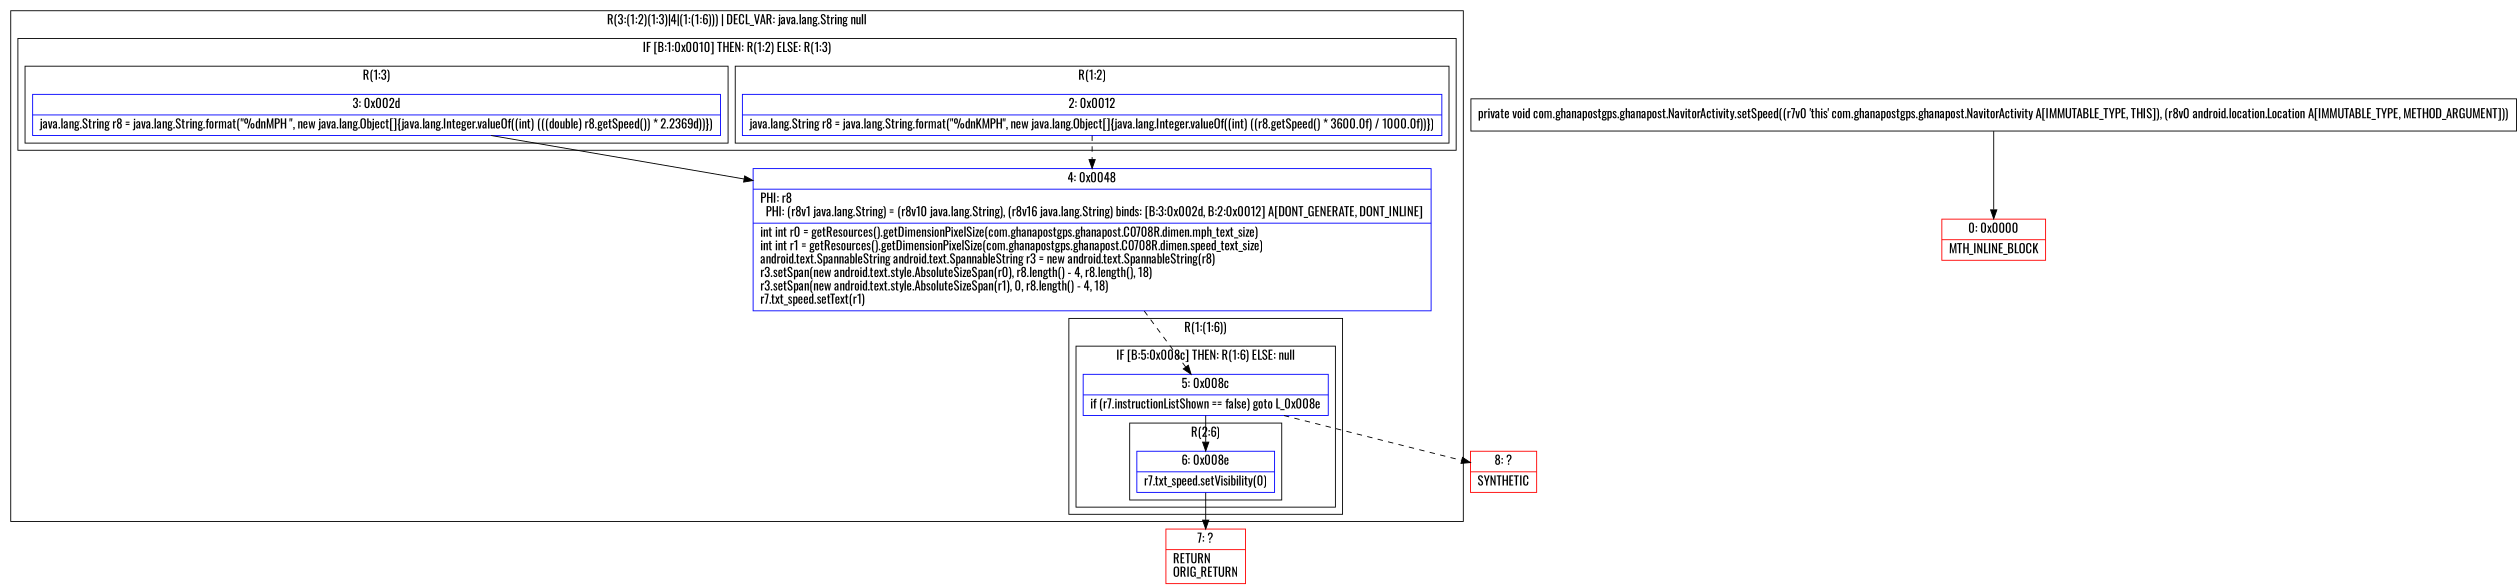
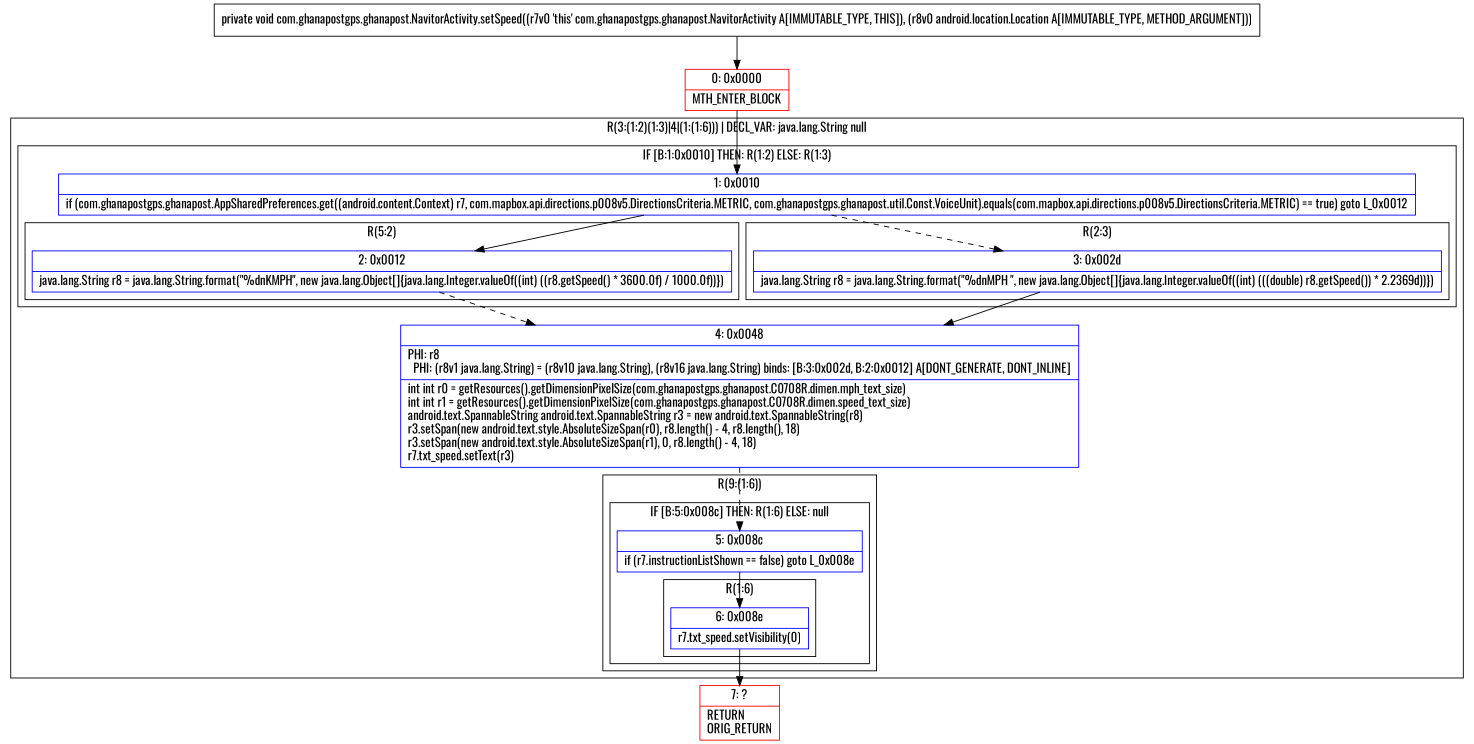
  digraph {
    fontname=Oswald
    node [color=blue fontname=Oswald shape=record]
    edge [fontname=Oswald]
    n1 [label="{2\:\ 0x0012|java.lang.String r8 = java.lang.String.format(\"%dnKMPH\", new java.lang.Object[]\{java.lang.Integer.valueOf((int) ((r8.getSpeed() * 3600.0f) \/ 1000.0f))\})\l}"]
    n2 [label="{3\:\ 0x002d|java.lang.String r8 = java.lang.String.format(\"%dnMPH \", new java.lang.Object[]\{java.lang.Integer.valueOf((int) (((double) r8.getSpeed()) * 2.2369d))\})\l}"]
+   n3 [label="{1\:\ 0x0010|if (com.ghanapostgps.ghanapost.AppSharedPreferences.get((android.content.Context) r7, com.mapbox.api.directions.p008v5.DirectionsCriteria.METRIC, com.ghanapostgps.ghanapost.util.Const.VoiceUnit).equals(com.mapbox.api.directions.p008v5.DirectionsCriteria.METRIC) == true) goto L_0x0012\l}"]
    n4 [label="{6\:\ 0x008e|r7.txt_speed.setVisibility(0)\l}"]
    n5 [label="{5\:\ 0x008c|if (r7.instructionListShown == false) goto L_0x008e\l}"]
-   n6 [label="{4\:\ 0x0048|PHI: r8 \l  PHI: (r8v1 java.lang.String) = (r8v10 java.lang.String), (r8v16 java.lang.String) binds: [B:3:0x002d, B:2:0x0012] A[DONT_GENERATE, DONT_INLINE]\l|int int r0 = getResources().getDimensionPixelSize(com.ghanapostgps.ghanapost.C0708R.dimen.mph_text_size)\lint int r1 = getResources().getDimensionPixelSize(com.ghanapostgps.ghanapost.C0708R.dimen.speed_text_size)\landroid.text.SpannableString android.text.SpannableString r3 = new android.text.SpannableString(r8)\lr3.setSpan(new android.text.style.AbsoluteSizeSpan(r0), r8.length() \- 4, r8.length(), 18)\lr3.setSpan(new android.text.style.AbsoluteSizeSpan(r1), 0, r8.length() \- 4, 18)\lr7.txt_speed.setText(r1)\l}"]
+   n6 [label="{4\:\ 0x0048|PHI: r8 \l  PHI: (r8v1 java.lang.String) = (r8v10 java.lang.String), (r8v16 java.lang.String) binds: [B:3:0x002d, B:2:0x0012] A[DONT_GENERATE, DONT_INLINE]\l|int int r0 = getResources().getDimensionPixelSize(com.ghanapostgps.ghanapost.C0708R.dimen.mph_text_size)\lint int r1 = getResources().getDimensionPixelSize(com.ghanapostgps.ghanapost.C0708R.dimen.speed_text_size)\landroid.text.SpannableString android.text.SpannableString r3 = new android.text.SpannableString(r8)\lr3.setSpan(new android.text.style.AbsoluteSizeSpan(r0), r8.length() \- 4, r8.length(), 18)\lr3.setSpan(new android.text.style.AbsoluteSizeSpan(r1), 0, r8.length() \- 4, 18)\lr7.txt_speed.setText(r3)\l}"]
    n7 [color=red label="{7\:\ ?|RETURN\lORIG_RETURN\l}"]
-   n8 [color=red label="{8\:\ ?|SYNTHETIC\l}"]
-   n9 [color=red label="{0\:\ 0x0000|MTH_INLINE_BLOCK\l}"]
+   n9 [color=red label="{0\:\ 0x0000|MTH_ENTER_BLOCK\l}"]
    n10 [label="{private void com.ghanapostgps.ghanapost.NavitorActivity.setSpeed((r7v0 'this' com.ghanapostgps.ghanapost.NavitorActivity A[IMMUTABLE_TYPE, THIS]), (r8v0 android.location.Location A[IMMUTABLE_TYPE, METHOD_ARGUMENT])) }" color=""]
    subgraph cluster_1 {
      label="R(3:(1:2)(1:3)|4|(1:(1:6))) | DECL_VAR: java.lang.String null\l"
      n6
      subgraph cluster_2 {
        label="IF [B:1:0x0010] THEN: R(1:2) ELSE: R(1:3)"
+       n3
        subgraph cluster_3 {
-         label="R(1:2)"
+         label="R(5:2)"
          n1
        }
        subgraph cluster_4 {
-         label="R(1:3)"
+         label="R(2:3)"
          n2
        }
      }
      subgraph cluster_5 {
-       label="R(1:(1:6))"
+       label="R(9:(1:6))"
        subgraph cluster_6 {
          label="IF [B:5:0x008c] THEN: R(1:6) ELSE: null"
          n5
          subgraph cluster_7 {
-           label="R(2:6)"
+           label="R(1:6)"
            n4
          }
        }
      }
    }
    n1 -> n6 [style=dashed]
    n2 -> n6
+   n3 -> n1
+   n3 -> n2 [style=dashed]
    n4 -> n7
    n5 -> n4
-   n5 -> n8 [style=dashed]
    n6 -> n5 [style=dashed]
+   n9 -> n3
    n10 -> n9
  }
